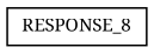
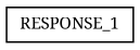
  digraph {
    rankdir=LR
    fontname="Noto Serif"
-   n1 [color=black fillcolor=white fontname="Noto Serif" fontsize=10 height=0.2 label=RESPONSE_8 shape=record style=filled width=0.4]
+   n1 [color=black fillcolor=white fontname="Noto Serif" fontsize=10 height=0.2 label=RESPONSE_1 shape=record style=filled width=0.4]
  }
